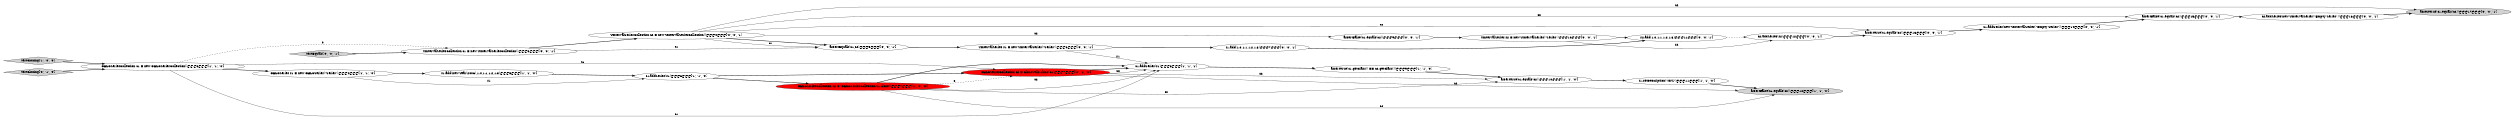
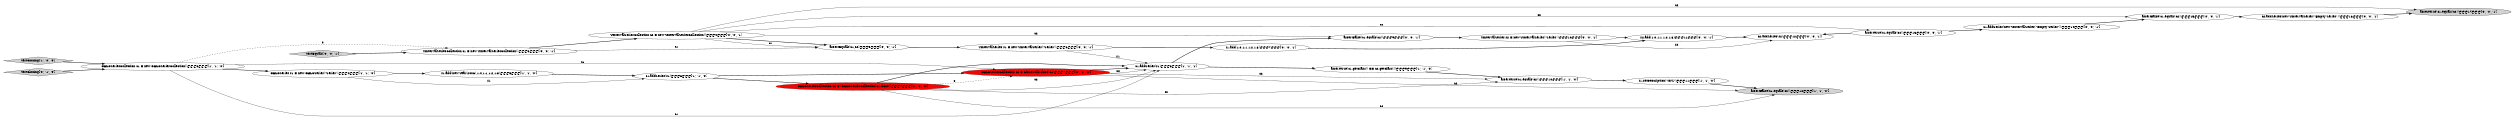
  digraph {
    rankdir=LR
    node [fillcolor=white shape=ellipse style=filled]
    edge [style=bold]
    n1 [label="YIntervalSeriesCollection c1 = new YIntervalSeriesCollection()@@@3@@@['0', '0', '1']"]
    n2 [label="assertEquals(c1,c2)@@@5@@@['0', '0', '1']"]
    n3 [label="YIntervalSeriesCollection c2 = new YIntervalSeriesCollection()@@@4@@@['0', '0', '1']"]
    n4 [label="YIntervalSeries s1 = new YIntervalSeries(\"Series\")@@@6@@@['0', '0', '1']"]
    n5 [label="assertTrue(c1.equals(c2))@@@13@@@['0', '0', '1']"]
    n6 [fillcolor=lightgray label="assertTrue(c1.equals(c2))@@@17@@@['0', '0', '1']"]
    n7 [label="assertFalse(c1.equals(c2))@@@15@@@['0', '0', '1']"]
    n8 [label="assertFalse(c1.equals(c2))@@@9@@@['0', '0', '1']"]
    n9 [label="OHLCSeries s1 = new OHLCSeries(\"Series\")@@@4@@@['1', '1', '0']"]
    n10 [label="s1.add(new Year(2006),1.0,1.1,1.2,1.3)@@@5@@@['1', '1', '0']"]
    n11 [label="c1.addSeries(s1)@@@6@@@['1', '1', '0']"]
    n12 [fillcolor=red label="OHLCSeriesCollection c2 = (OHLCSeriesCollection)c1.clone()@@@7@@@['1', '0', '0']"]
    n13 [fillcolor=red label="OHLCSeriesCollection c2 = CloneUtils.clone(c1)@@@7@@@['0', '1', '0']"]
    n14 [label="c2.addSeries(s2)@@@12@@@['0', '0', '1']"]
    n15 [label="c1.addSeries(new YIntervalSeries(\"Empty Series\"))@@@14@@@['0', '0', '1']"]
    n16 [fillcolor=lightgray label="assertFalse(c1.equals(c2))@@@12@@@['1', '1', '0']"]
    n17 [label="assertTrue(c1.getClass() == c2.getClass())@@@9@@@['1', '1', '0']"]
    n18 [label="assertTrue(c1.equals(c2))@@@10@@@['1', '1', '0']"]
    n19 [label="s1.setDescription(\"XYZ\")@@@11@@@['1', '1', '0']"]
    n20 [label="c1.addSeries(s1)@@@8@@@['1', '1', '1']"]
    n21 [label="OHLCSeriesCollection c1 = new OHLCSeriesCollection()@@@3@@@['1', '1', '0']"]
    n22 [label="c2.addSeries(new YIntervalSeries(\"Empty Series\"))@@@16@@@['0', '0', '1']"]
    n23 [label="YIntervalSeries s2 = new YIntervalSeries(\"Series\")@@@10@@@['0', '0', '1']"]
    n24 [label="s2.add(1.0,1.1,1.2,1.3)@@@11@@@['0', '0', '1']"]
    n25 [label="s1.add(1.0,1.1,1.2,1.3)@@@7@@@['0', '0', '1']"]
    n26 [fillcolor=lightgray label="testEquals['0', '0', '1']" shape=diamond]
    n27 [fillcolor=lightgray label="testCloning['1', '0', '0']" shape=diamond]
    n28 [fillcolor=lightgray label="testCloning['0', '1', '0']" shape=diamond]
    n1 -> n2 [label=c1 style=solid]
    n1 -> n3
    n2 -> n4
    n3 -> n2
    n3 -> n2 [label=c2 style=solid]
    n3 -> n5 [label=c2 style=solid]
    n3 -> n6 [label=c2 style=solid]
    n3 -> n7 [label=c2 style=solid]
    n3 -> n8 [label=c2 style=solid]
    n4 -> n20 [label=s1 style=solid]
    n4 -> n25
    n5 -> n15
    n7 -> n22
    n8 -> n23
    n9 -> n10
    n9 -> n11 [label=s1 style=solid]
    n10 -> n11
    n11 -> n12
    n11 -> n13
    n12 -> n13 [label=0 style=dashed]
    n12 -> n16 [label=c2 style=solid]
    n12 -> n18 [label=c2 style=solid]
    n12 -> n20
    n12 -> n20 [label=c2 style=solid]
    n13 -> n16 [label=c2 style=solid]
    n13 -> n18 [label=c2 style=solid]
    n13 -> n20
    n13 -> n20 [label=c2 style=solid]
-   n14 -> n5
+   n5 -> n14
    n15 -> n7
    n17 -> n18
    n18 -> n19
    n19 -> n16
+   n20 -> n8
    n20 -> n17
    n21 -> n1 [label=0 style=dashed]
    n21 -> n9
    n21 -> n13 [label=c1 style=solid]
    n21 -> n20 [label=c1 style=solid]
    n22 -> n6
    n23 -> n14 [label=s2 style=solid]
    n23 -> n24
-   n24 -> n14 [style=dashed]
+   n24 -> n14
    n25 -> n24
    n26 -> n1
    n27 -> n21
    n28 -> n21
  }
